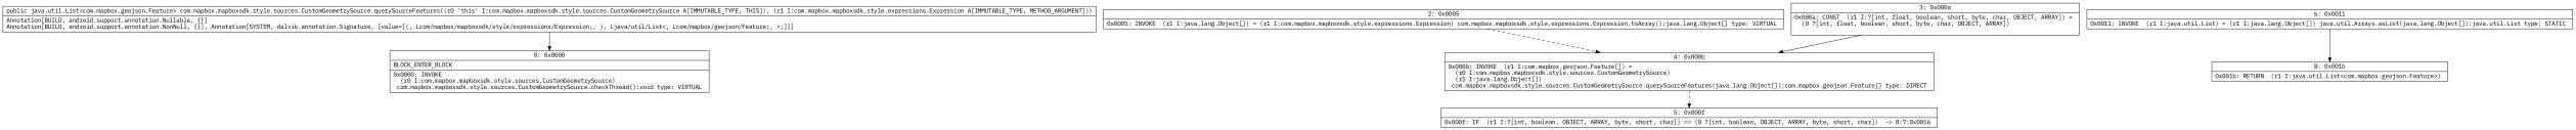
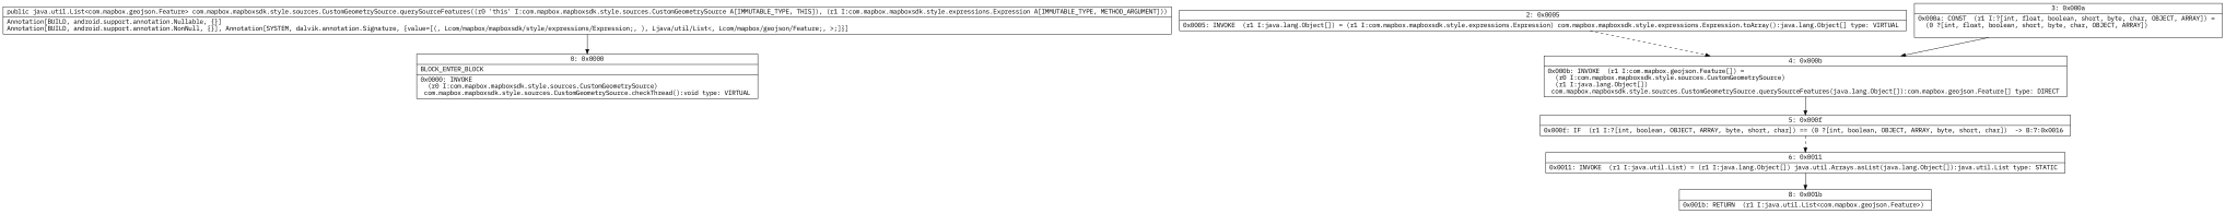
  digraph {
    fontname="IBM Plex Mono"
    node [fontname="IBM Plex Mono" shape=record]
    edge [fontname="IBM Plex Mono"]
    n1 [label="{0\:\ 0x0000|BLOCK_ENTER_BLOCK\l|0x0000: INVOKE  \l  (r0 I:com.mapbox.mapboxsdk.style.sources.CustomGeometrySource)\l com.mapbox.mapboxsdk.style.sources.CustomGeometrySource.checkThread():void type: VIRTUAL \l}"]
    n2 [label="{2\:\ 0x0005|0x0005: INVOKE  (r1 I:java.lang.Object[]) = (r1 I:com.mapbox.mapboxsdk.style.expressions.Expression) com.mapbox.mapboxsdk.style.expressions.Expression.toArray():java.lang.Object[] type: VIRTUAL \l}"]
    n3 [label="{4\:\ 0x000b|0x000b: INVOKE  (r1 I:com.mapbox.geojson.Feature[]) = \l  (r0 I:com.mapbox.mapboxsdk.style.sources.CustomGeometrySource)\l  (r1 I:java.lang.Object[])\l com.mapbox.mapboxsdk.style.sources.CustomGeometrySource.querySourceFeatures(java.lang.Object[]):com.mapbox.geojson.Feature[] type: DIRECT \l}"]
    n4 [label="{3\:\ 0x000a|0x000a: CONST  (r1 I:?[int, float, boolean, short, byte, char, OBJECT, ARRAY]) = \l  (0 ?[int, float, boolean, short, byte, char, OBJECT, ARRAY])\l \l}"]
    n5 [label="{5\:\ 0x000f|0x000f: IF  (r1 I:?[int, boolean, OBJECT, ARRAY, byte, short, char]) == (0 ?[int, boolean, OBJECT, ARRAY, byte, short, char])  \-\> B:7:0x0016 \l}"]
    n6 [label="{6\:\ 0x0011|0x0011: INVOKE  (r1 I:java.util.List) = (r1 I:java.lang.Object[]) java.util.Arrays.asList(java.lang.Object[]):java.util.List type: STATIC \l}"]
    n7 [label="{8\:\ 0x001b|0x001b: RETURN  (r1 I:java.util.List\<com.mapbox.geojson.Feature\>) \l}"]
    n8 [label="{public java.util.List\<com.mapbox.geojson.Feature\> com.mapbox.mapboxsdk.style.sources.CustomGeometrySource.querySourceFeatures((r0 'this' I:com.mapbox.mapboxsdk.style.sources.CustomGeometrySource A[IMMUTABLE_TYPE, THIS]), (r1 I:com.mapbox.mapboxsdk.style.expressions.Expression A[IMMUTABLE_TYPE, METHOD_ARGUMENT]))  | Annotation[BUILD, android.support.annotation.Nullable, \{\}]\lAnnotation[BUILD, android.support.annotation.NonNull, \{\}], Annotation[SYSTEM, dalvik.annotation.Signature, \{value=[(, Lcom\/mapbox\/mapboxsdk\/style\/expressions\/Expression;, ), Ljava\/util\/List\<, Lcom\/mapbox\/geojson\/Feature;, \>;]\}]\l}"]
    n2 -> n3 [style=dashed]
-   n3 -> n5 [style=dashed]
+   n3 -> n5
    n4 -> n3
+   n5 -> n6 [style=dashed]
    n6 -> n7
    n8 -> n1
  }
